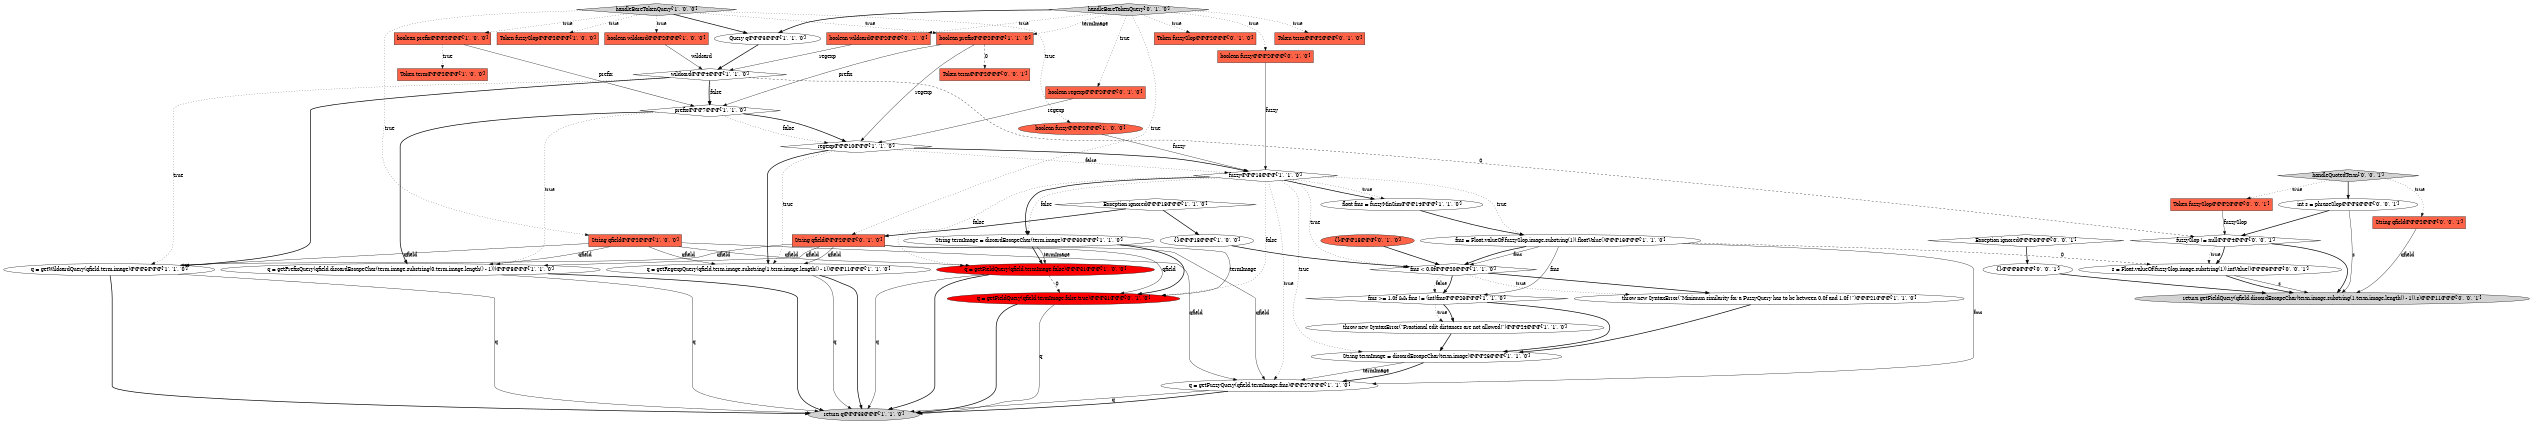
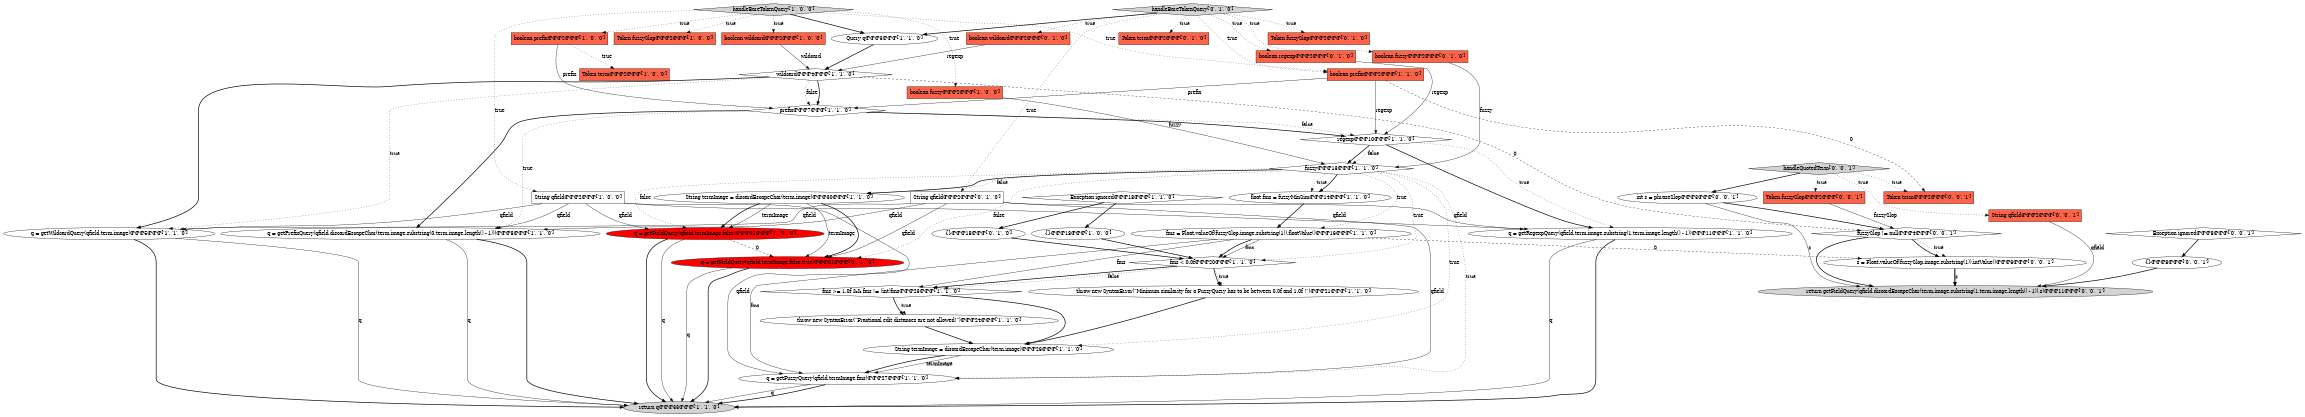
  digraph {
    node [fillcolor=white shape=ellipse style=filled]
    edge [style=bold]
    n1 [label="String termImage = discardEscapeChar(term.image)@@@30@@@['1', '1', '0']"]
    n2 [fillcolor=red label="q = getFieldQuery(qfield,termImage,false,true)@@@31@@@['0', '1', '0']"]
    n3 [fillcolor=red label="q = getFieldQuery(qfield,termImage,false)@@@31@@@['1', '0', '0']"]
    n4 [fillcolor=lightgray label="return q@@@33@@@['1', '1', '0']"]
    n5 [fillcolor=tomato label="Token fuzzySlop@@@2@@@['0', '0', '1']" shape=box]
    n6 [label="fuzzySlop != null@@@4@@@['0', '0', '1']" shape=diamond]
    n7 [fillcolor=lightgray label="return getFieldQuery(qfield,discardEscapeChar(term.image.substring(1,term.image.length() - 1)),s)@@@11@@@['0', '0', '1']"]
    n8 [label="s = Float.valueOf(fuzzySlop.image.substring(1)).intValue()@@@6@@@['0', '0', '1']"]
    n9 [label="q = getWildcardQuery(qfield,term.image)@@@5@@@['1', '1', '0']"]
    n10 [fillcolor=tomato label="boolean prefix@@@2@@@['1', '0', '0']" shape=box]
    n11 [label="prefix@@@7@@@['1', '1', '0']" shape=diamond]
    n12 [fillcolor=tomato label="Token term@@@2@@@['1', '0', '0']" shape=box]
    n13 [label="regexp@@@10@@@['1', '1', '0']" shape=diamond]
    n14 [label="q = getPrefixQuery(qfield,discardEscapeChar(term.image.substring(0,term.image.length() - 1)))@@@8@@@['1', '1', '0']"]
    n15 [label="float fms = fuzzyMinSim@@@14@@@['1', '1', '0']"]
    n16 [label="fms = Float.valueOf(fuzzySlop.image.substring(1)).floatValue()@@@16@@@['1', '1', '0']"]
    n17 [label="fms < 0.0f@@@20@@@['1', '1', '0']" shape=diamond]
    n18 [label="q = getFuzzyQuery(qfield,termImage,fms)@@@27@@@['1', '1', '0']"]
    n19 [label="fms >= 1.0f && fms != (int)fms@@@23@@@['1', '1', '0']" shape=diamond]
    n20 [fillcolor=tomato label="boolean prefix@@@2@@@['1', '1', '0']" shape=box]
    n21 [fillcolor=tomato label="Token term@@@2@@@['0', '0', '1']" shape=box]
    n22 [label="fuzzy@@@13@@@['1', '1', '0']" shape=diamond]
    n23 [label="q = getRegexpQuery(qfield,term.image.substring(1,term.image.length() - 1))@@@11@@@['1', '1', '0']"]
    n24 [label="String termImage = discardEscapeChar(term.image)@@@26@@@['1', '1', '0']"]
    n25 [label="throw new SyntaxError(\"Minimum similarity for a FuzzyQuery has to be between 0.0f and 1.0f !\")@@@21@@@['1', '1', '0']"]
    n26 [label="Exception ignored@@@18@@@['1', '1', '0']" shape=diamond]
    n27 [label="{}@@@18@@@['1', '0', '0']"]
-   n28 [fillcolor=tomato label="{}@@@18@@@['0', '1', '0']"]
-   n29 [fillcolor=tomato label="String qfield@@@2@@@['0', '1', '0']" shape=box]
+   n28 [label="{}@@@18@@@['0', '1', '0']"]
+   n29 [label="String qfield@@@2@@@['0', '1', '0']" shape=box]
    n30 [label="{}@@@8@@@['0', '0', '1']"]
    n31 [fillcolor=tomato label="boolean fuzzy@@@2@@@['0', '1', '0']" shape=box]
    n32 [label="Exception ignored@@@8@@@['0', '0', '1']" shape=diamond]
    n33 [label="wildcard@@@4@@@['1', '1', '0']" shape=diamond]
    n34 [label="throw new SyntaxError(\"Fractional edit distances are not allowed!\")@@@24@@@['1', '1', '0']"]
    n35 [fillcolor=lightgray label="handleBareTokenQuery['0', '1', '0']" shape=diamond]
    n36 [fillcolor=tomato label="boolean wildcard@@@2@@@['0', '1', '0']" shape=box]
    n37 [label="Query q@@@3@@@['1', '1', '0']"]
    n38 [fillcolor=tomato label="Token fuzzySlop@@@2@@@['0', '1', '0']" shape=box]
    n39 [fillcolor=tomato label="boolean regexp@@@2@@@['0', '1', '0']" shape=box]
    n40 [fillcolor=tomato label="Token term@@@2@@@['0', '1', '0']" shape=box]
    n41 [fillcolor=lightgray label="handleBareTokenQuery['1', '0', '0']" shape=diamond]
-   n42 [fillcolor=tomato label="boolean fuzzy@@@2@@@['1', '0', '0']"]
+   n42 [fillcolor=tomato label="boolean fuzzy@@@2@@@['1', '0', '0']" shape=box]
    n43 [fillcolor=tomato label="boolean wildcard@@@2@@@['1', '0', '0']" shape=box]
-   n44 [fillcolor=tomato label="String qfield@@@2@@@['1', '0', '0']" shape=box]
+   n44 [label="String qfield@@@2@@@['1', '0', '0']" shape=box]
    n45 [fillcolor=tomato label="Token fuzzySlop@@@2@@@['1', '0', '0']" shape=box]
    n46 [label="int s = phraseSlop@@@3@@@['0', '0', '1']"]
    n47 [fillcolor=tomato label="String qfield@@@2@@@['0', '0', '1']" shape=box]
    n48 [fillcolor=lightgray label="handleQuotedTerm['0', '0', '1']" shape=diamond]
    n1 -> n2 [label=termImage style=solid]
    n1 -> n2
    n1 -> n3
    n1 -> n3 [label=termImage style=solid]
    n2 -> n4 [label=q style=solid]
    n2 -> n4
    n3 -> n2 [label=0 style=dashed]
    n3 -> n4
    n3 -> n4 [label=q style=solid]
    n5 -> n6 [label=fuzzySlop style=solid]
    n6 -> n7
    n6 -> n8 [label=true style=dotted]
    n6 -> n8
    n8 -> n7 [label=s style=solid]
    n8 -> n7
    n9 -> n4
    n9 -> n4 [label=q style=solid]
    n10 -> n11 [label=prefix style=solid]
    n10 -> n12 [label=true style=dotted]
    n11 -> n13 [label=false style=dotted]
    n11 -> n13
    n11 -> n14
    n11 -> n14 [label=true style=dotted]
    n13 -> n22
    n13 -> n22 [label=false style=dotted]
    n13 -> n23 [label=true style=dotted]
    n13 -> n23
    n14 -> n4 [label=q style=solid]
    n14 -> n4
    n15 -> n16
    n16 -> n8 [label=0 style=dashed]
    n16 -> n17 [label=fms style=solid]
    n16 -> n17
    n16 -> n18 [label=fms style=solid]
    n16 -> n19 [label=fms style=solid]
    n17 -> n19
    n17 -> n19 [label=false style=dotted]
    n17 -> n25 [label=true style=dotted]
    n17 -> n25
    n18 -> n4 [label=q style=solid]
    n18 -> n4
    n19 -> n24
    n19 -> n34
    n19 -> n34 [label=true style=dotted]
    n20 -> n11 [label=prefix style=solid]
    n20 -> n13 [label=regexp style=solid]
    n20 -> n21 [label=0 style=dashed]
    n22 -> n1 [label=false style=dotted]
    n22 -> n1
    n22 -> n2 [label=false style=dotted]
    n22 -> n3 [label=false style=dotted]
    n22 -> n15 [label=true style=dotted]
    n22 -> n15
    n22 -> n16 [label=true style=dotted]
    n22 -> n17 [label=true style=dotted]
    n22 -> n18 [label=true style=dotted]
    n22 -> n24 [label=true style=dotted]
    n23 -> n4
    n23 -> n4 [label=q style=solid]
    n24 -> n18 [label=termImage style=solid]
    n24 -> n18
    n25 -> n24
    n26 -> n27
-   n26 -> n29
+   n26 -> n28
    n27 -> n17
    n28 -> n17
    n29 -> n2 [label=qfield style=solid]
    n29 -> n9 [label=qfield style=solid]
    n29 -> n14 [label=qfield style=solid]
    n29 -> n18 [label=qfield style=solid]
    n29 -> n23 [label=qfield style=solid]
    n30 -> n7
    n31 -> n22 [label=fuzzy style=solid]
    n32 -> n30
    n33 -> n6 [label=0 style=dashed]
    n33 -> n9
    n33 -> n9 [label=true style=dotted]
    n33 -> n11
    n33 -> n11 [label=false style=dotted]
    n34 -> n24
-   n35 -> n20 [label=termImage style=dotted]
+   n35 -> n20 [label=true style=dotted]
    n35 -> n29 [label=true style=dotted]
    n35 -> n31 [label=true style=dotted]
    n35 -> n36 [label=true style=dotted]
    n35 -> n37
    n35 -> n38 [label=true style=dotted]
    n35 -> n39 [label=true style=dotted]
    n35 -> n40 [label=true style=dotted]
    n36 -> n33 [label=regexp style=solid]
    n37 -> n33
    n39 -> n13 [label=regexp style=solid]
    n41 -> n10 [label=true style=dotted]
    n41 -> n20 [label=true style=dotted]
    n41 -> n37
    n41 -> n42 [label=true style=dotted]
    n41 -> n43 [label=true style=dotted]
    n41 -> n44 [label=true style=dotted]
    n41 -> n45 [label=true style=dotted]
    n42 -> n22 [label=fuzzy style=solid]
    n43 -> n33 [label=wildcard style=solid]
    n44 -> n3 [label=qfield style=solid]
    n44 -> n9 [label=qfield style=solid]
    n44 -> n14 [label=qfield style=solid]
    n44 -> n18 [label=qfield style=solid]
    n44 -> n23 [label=qfield style=solid]
    n46 -> n6
    n46 -> n7 [label=s style=solid]
    n47 -> n7 [label=qfield style=solid]
    n48 -> n5 [label=true style=dotted]
+   n48 -> n21 [label=true style=dotted]
    n48 -> n46
    n48 -> n47 [label=true style=dotted]
  }
